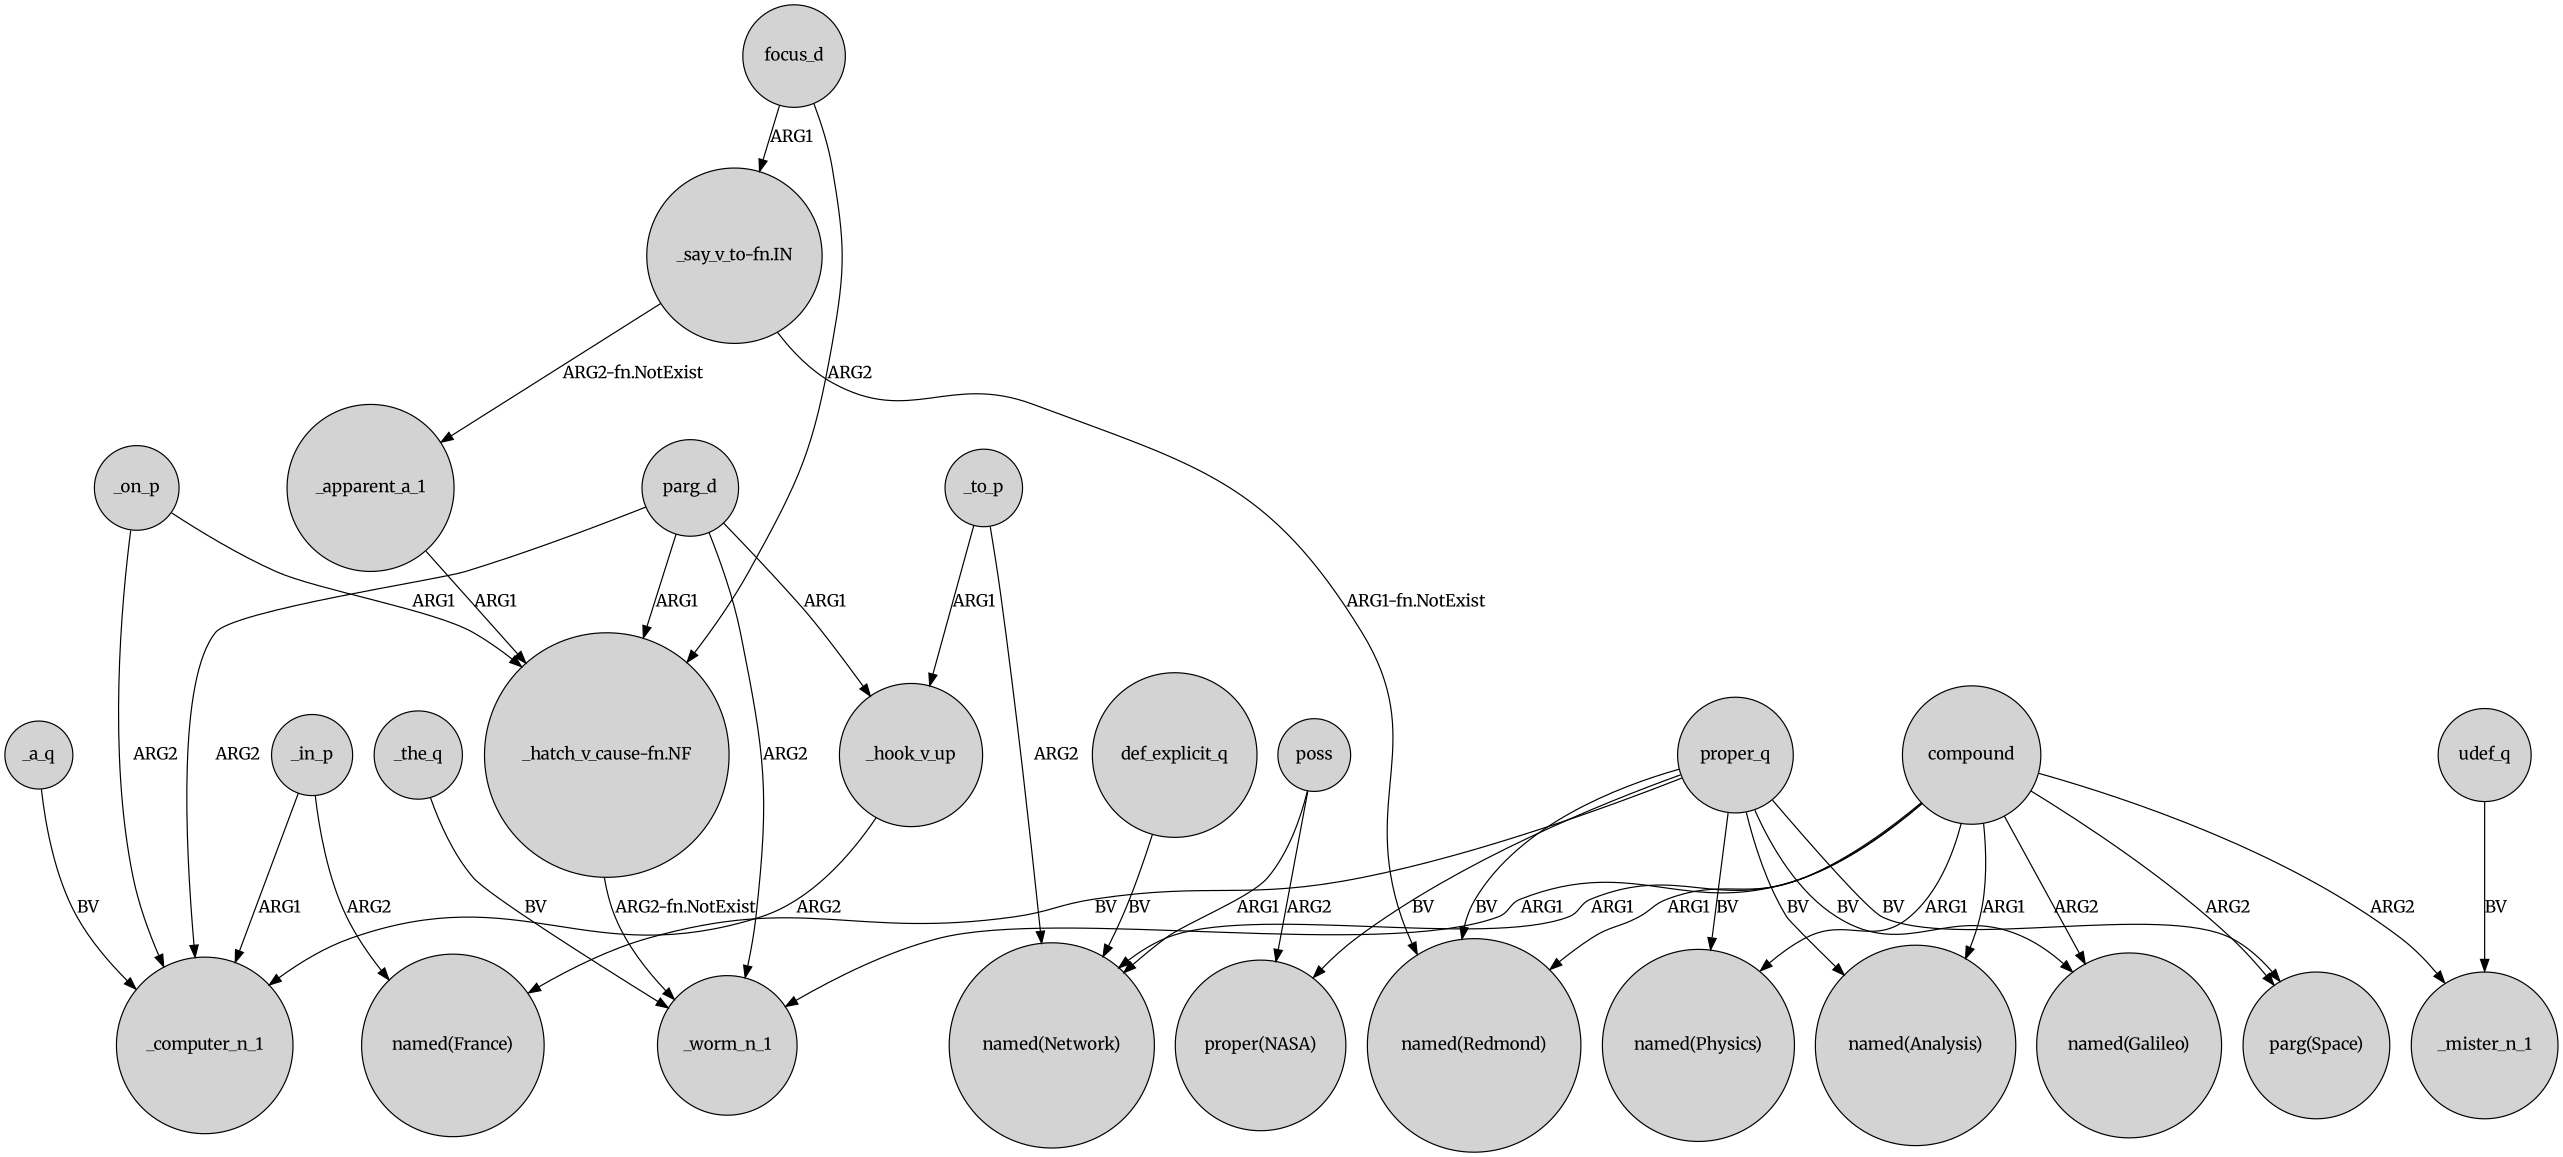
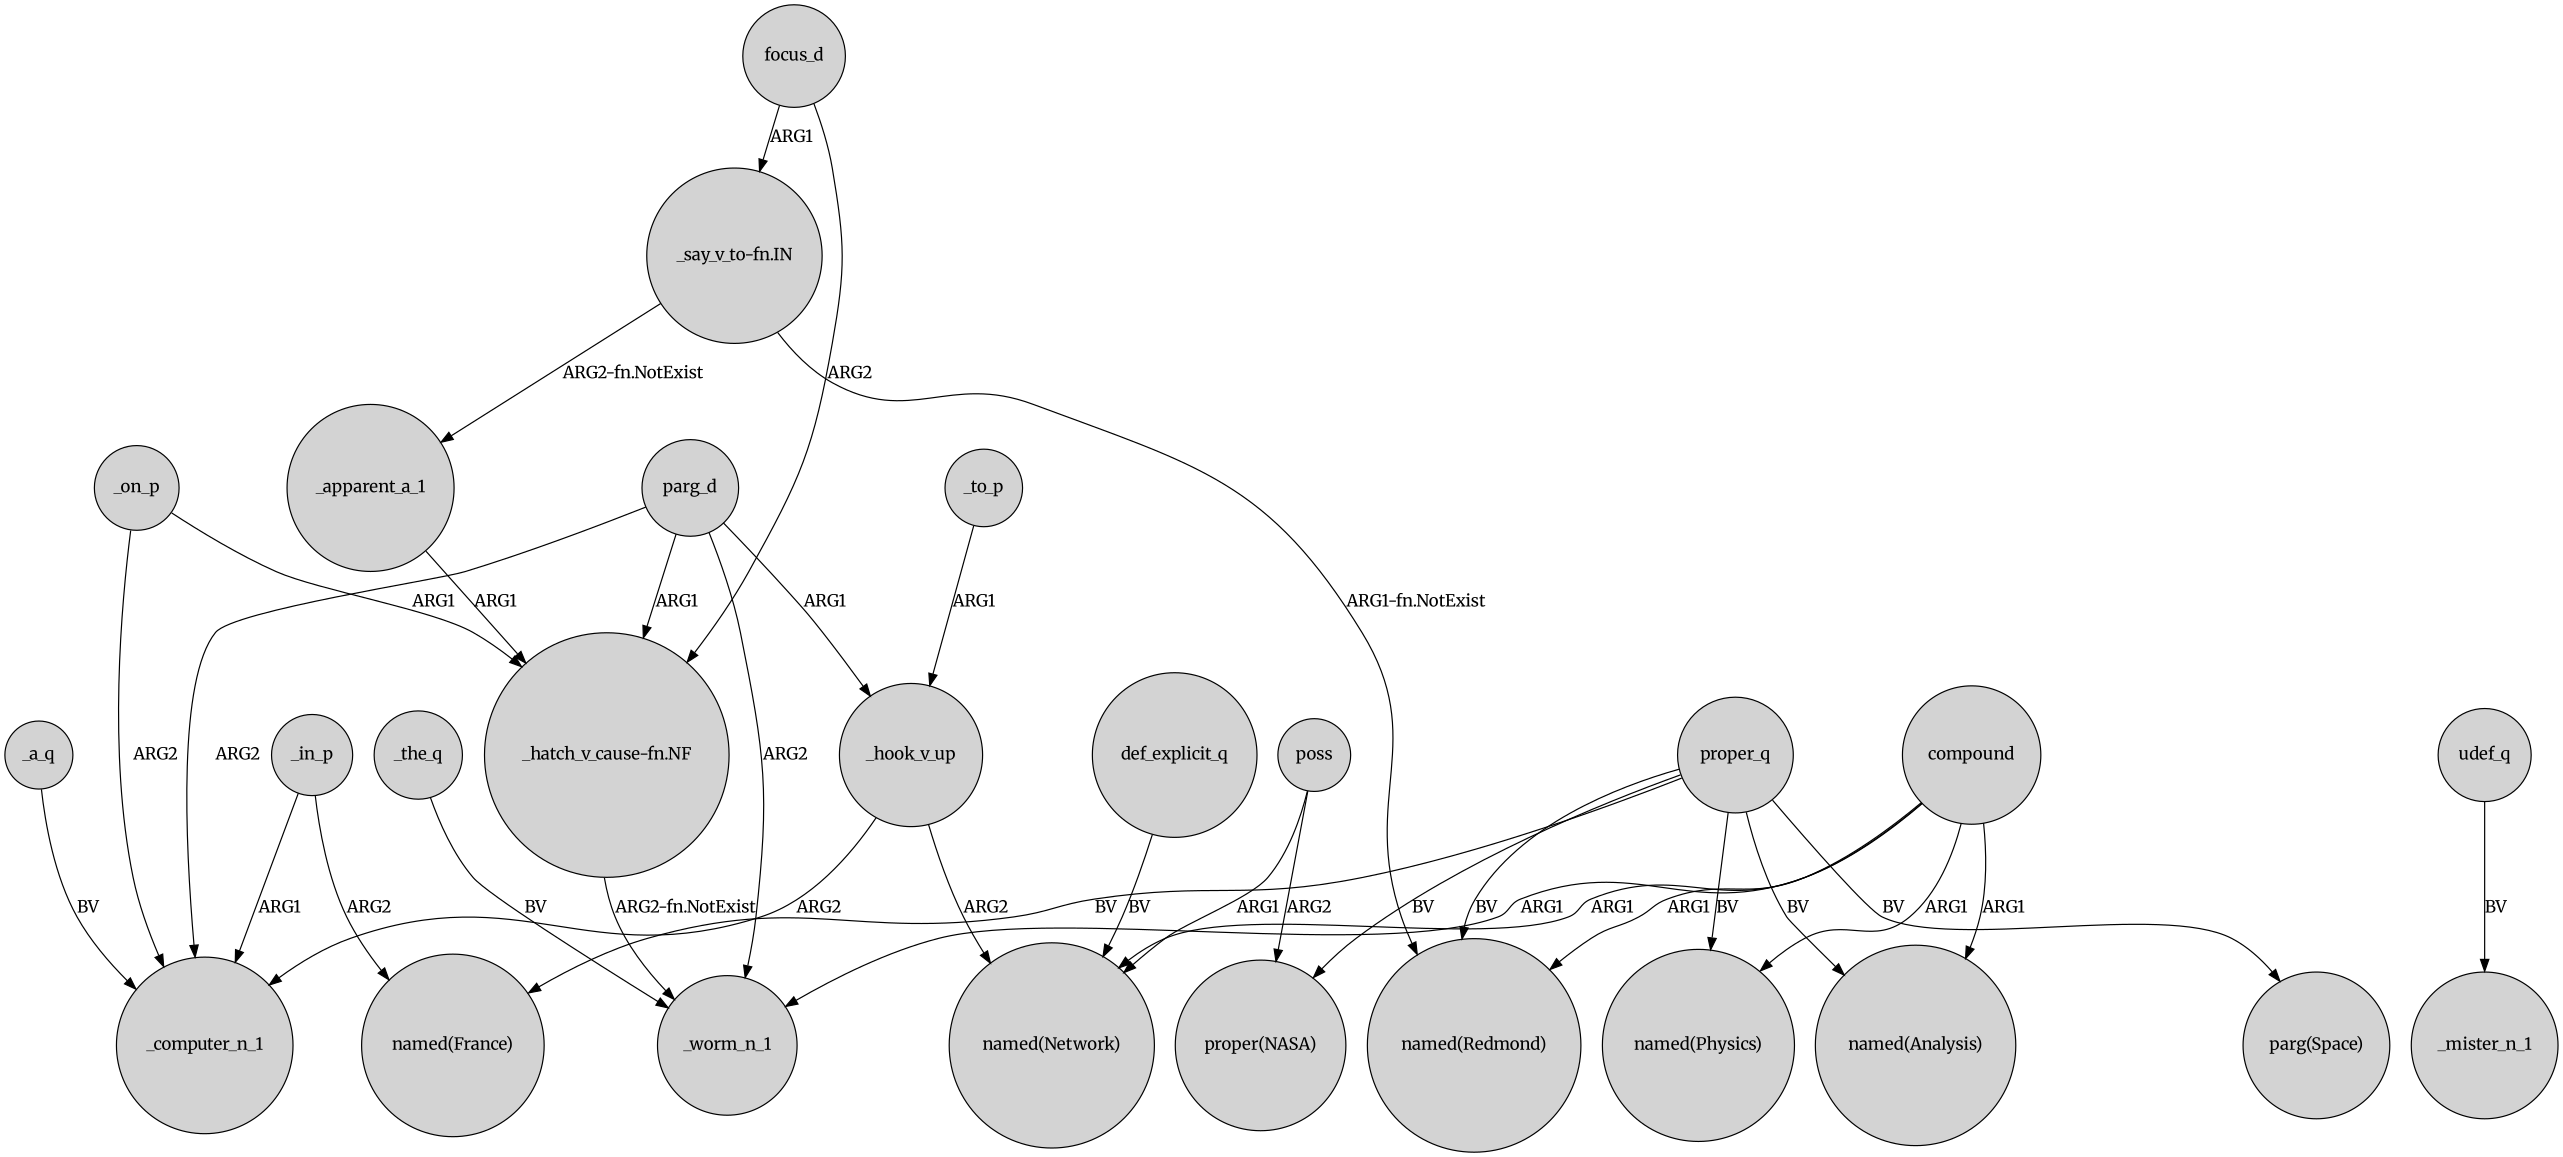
  digraph {
    fontname=Merriweather
    node [fontname=Merriweather shape=circle style=filled]
    edge [fontname=Merriweather]
    _on_p
    "_hatch_v_cause-fn.NF"
    _computer_n_1
    _worm_n_1
    _a_q
    _in_p
    "named(France)"
    proper_q
    n9 [label="proper(NASA)"]
    "named(Analysis)"
    "named(Redmond)"
    n12 [label="parg(Space)"]
-   "named(Galileo)"
    "named(Physics)"
    _apparent_a_1
    _to_p
    "named(Network)"
    _hook_v_up
    poss
    compound
    _mister_n_1
    def_explicit_q
    udef_q
    parg_d
    _the_q
    focus_d
    "_say_v_to-fn.IN"
    _on_p -> "_hatch_v_cause-fn.NF" [label=ARG1]
    _on_p -> _computer_n_1 [label=ARG2]
    "_hatch_v_cause-fn.NF" -> _worm_n_1 [label="ARG2-fn.NotExist"]
    _a_q -> _computer_n_1 [label=BV]
    _in_p -> _computer_n_1 [label=ARG1]
    _in_p -> "named(France)" [label=ARG2]
    proper_q -> "named(France)" [label=BV]
    proper_q -> n9 [label=BV]
    proper_q -> "named(Analysis)" [label=BV]
    proper_q -> "named(Redmond)" [label=BV]
    proper_q -> n12 [label=BV]
-   proper_q -> "named(Galileo)" [label=BV]
    proper_q -> "named(Physics)" [label=BV]
    _apparent_a_1 -> "_hatch_v_cause-fn.NF" [label=ARG1]
-   _to_p -> "named(Network)" [label=ARG2]
+   _hook_v_up -> "named(Network)" [label=ARG2]
    _to_p -> _hook_v_up [label=ARG1]
    _hook_v_up -> _computer_n_1 [label=ARG2]
    poss -> n9 [label=ARG2]
    poss -> "named(Network)" [label=ARG1]
    compound -> _worm_n_1 [label=ARG1]
    compound -> "named(Analysis)" [label=ARG1]
    compound -> "named(Redmond)" [label=ARG1]
-   compound -> n12 [label=ARG2]
-   compound -> "named(Galileo)" [label=ARG2]
    compound -> "named(Physics)" [label=ARG1]
    compound -> "named(Network)" [label=ARG1]
-   compound -> _mister_n_1 [label=ARG2]
    def_explicit_q -> "named(Network)" [label=BV]
    udef_q -> _mister_n_1 [label=BV]
    parg_d -> "_hatch_v_cause-fn.NF" [label=ARG1]
    parg_d -> _computer_n_1 [label=ARG2]
    parg_d -> _worm_n_1 [label=ARG2]
    parg_d -> _hook_v_up [label=ARG1]
    _the_q -> _worm_n_1 [label=BV]
    focus_d -> "_hatch_v_cause-fn.NF" [label=ARG2]
    focus_d -> "_say_v_to-fn.IN" [label=ARG1]
    "_say_v_to-fn.IN" -> "named(Redmond)" [label="ARG1-fn.NotExist"]
    "_say_v_to-fn.IN" -> _apparent_a_1 [label="ARG2-fn.NotExist"]
  }
